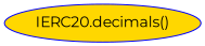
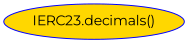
  digraph {
    fontname=Montserrat
-   "IERC20.decimals()" [height=0.5 width=2.3849 style=filled fillcolor=gold color=blue fontname=Montserrat]
+   "IERC20.decimals()" [height=0.5 width=2.3849 style=filled fillcolor=gold color=blue fontname=Montserrat label="IERC23.decimals()"]
  }
